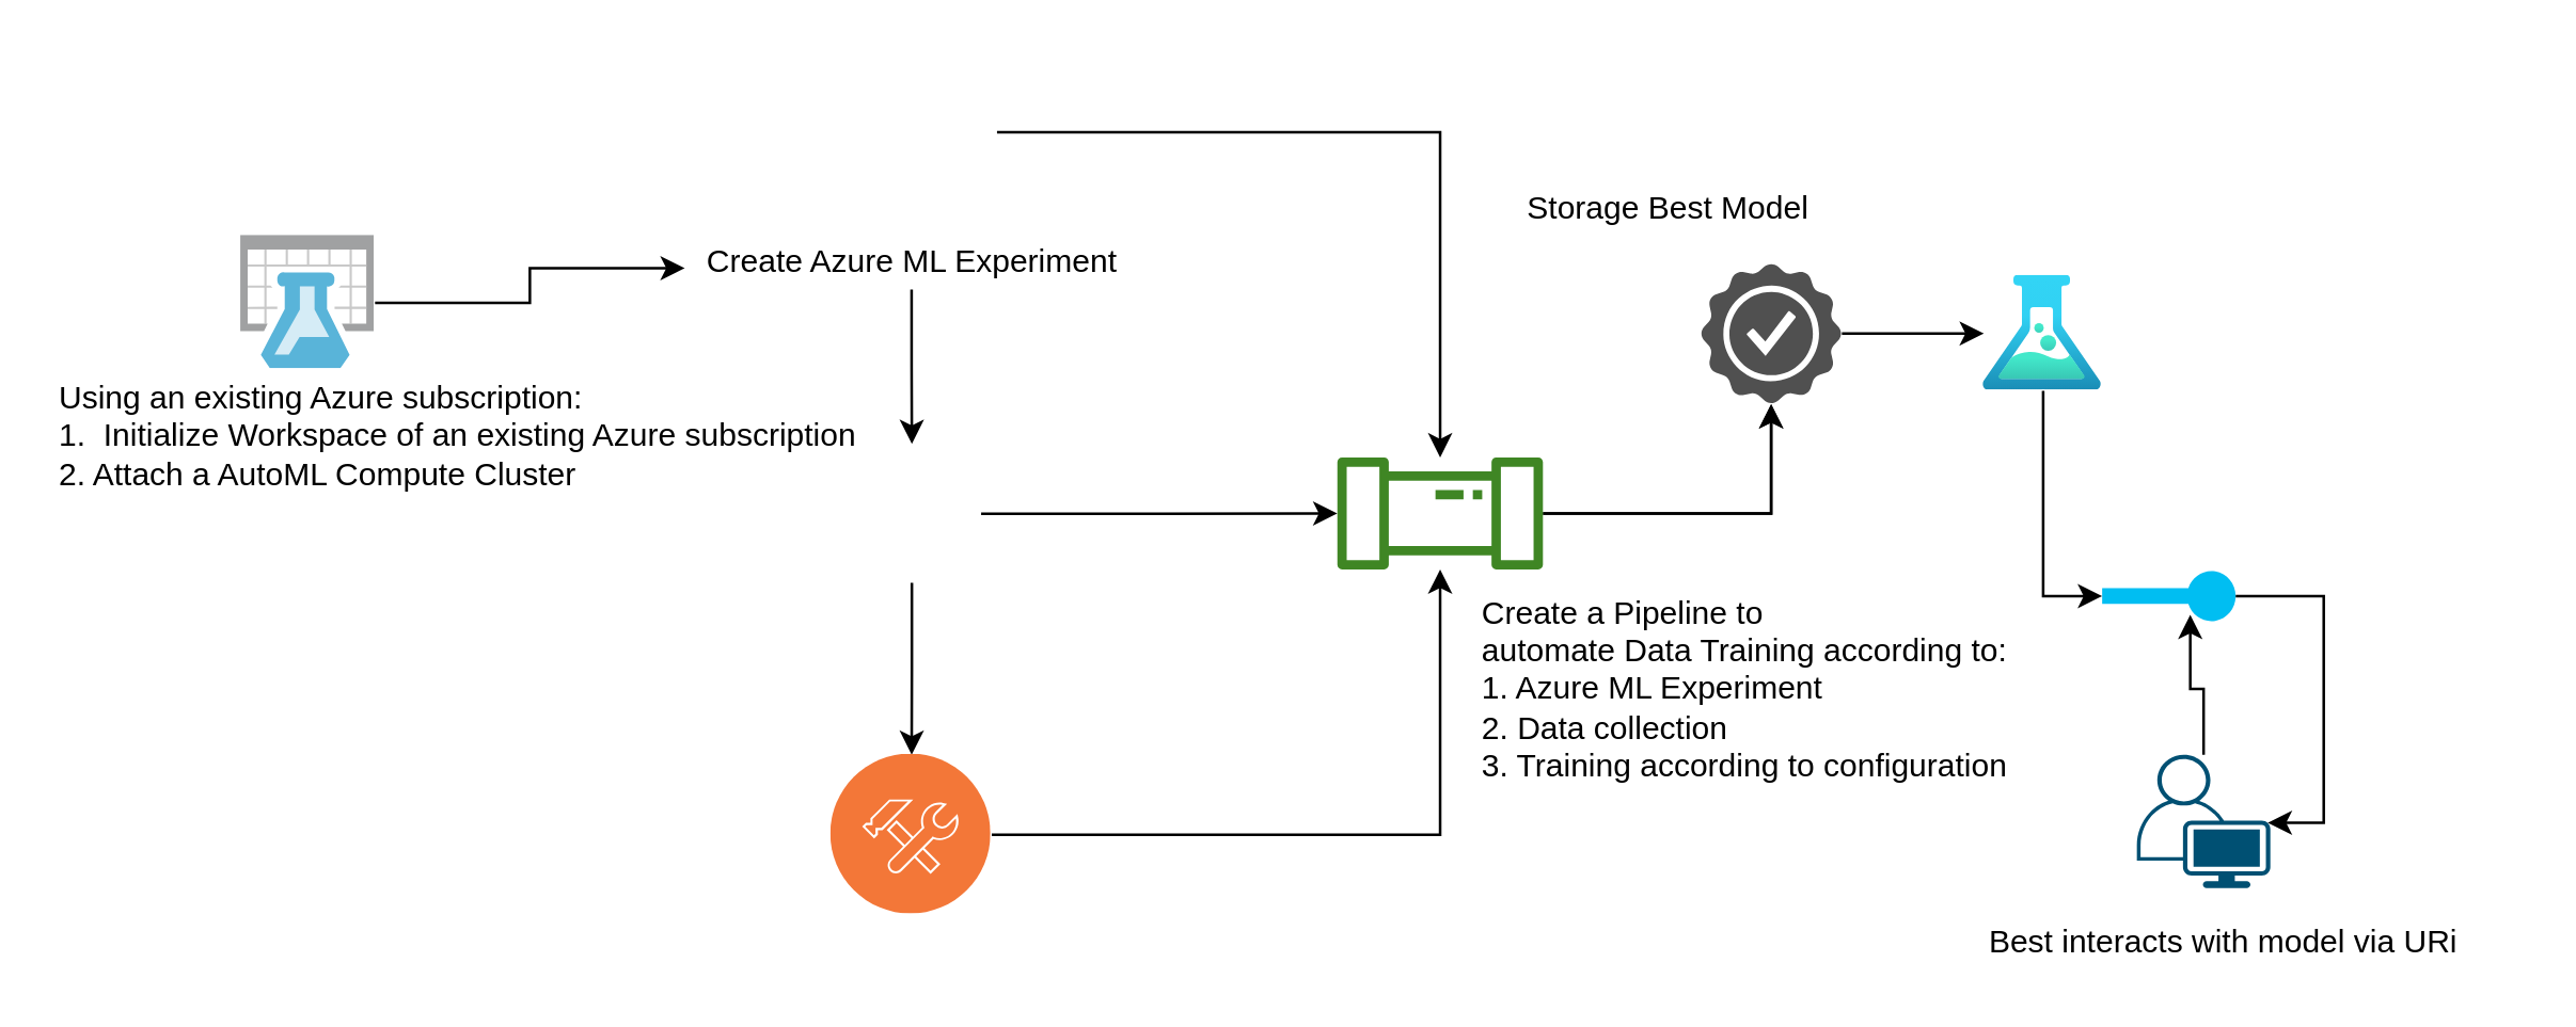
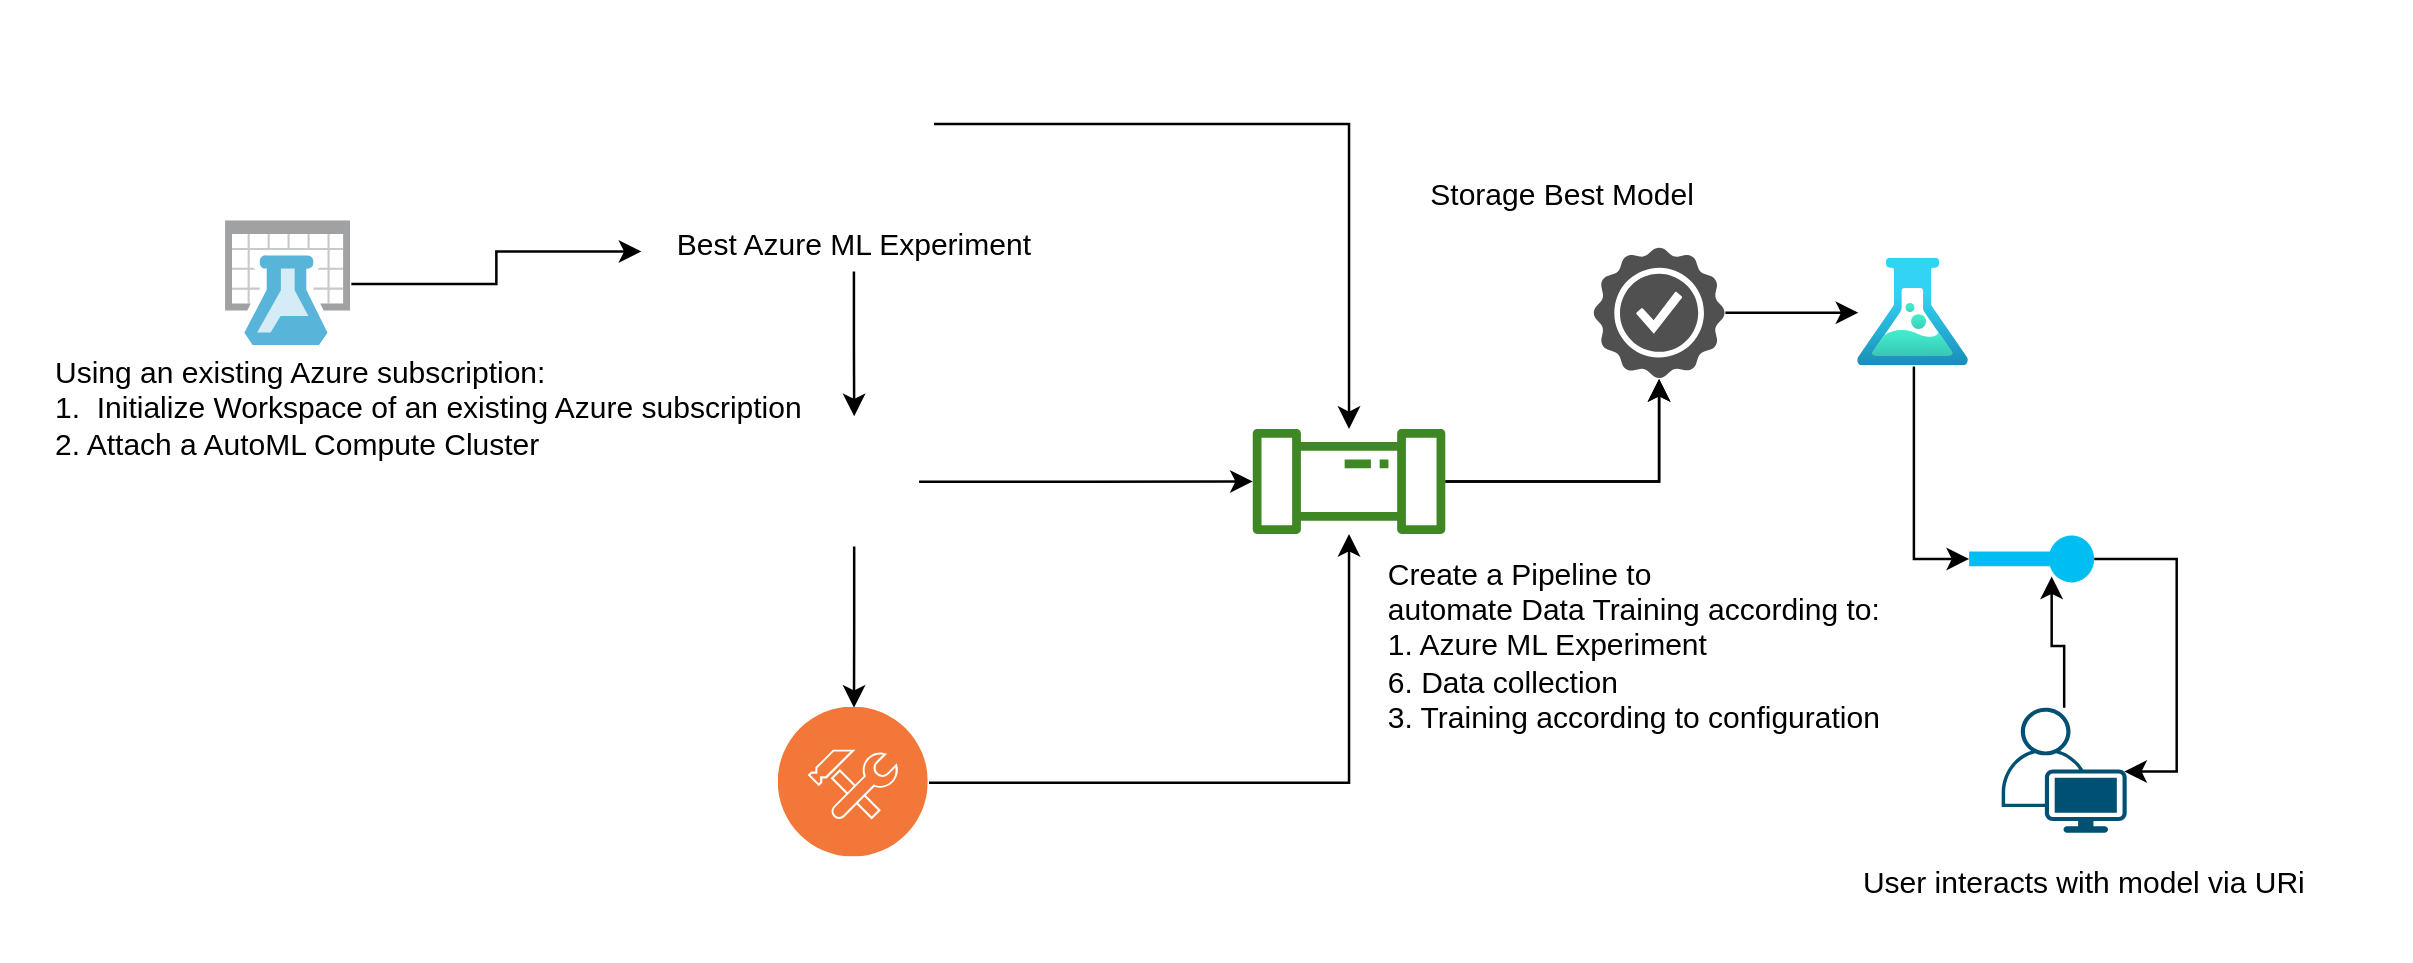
  <mxCell id="0" />
  <mxCell id="1" parent="0" />
  <mxCell id="2" style="edgeStyle=orthogonalEdgeStyle;rounded=0;orthogonalLoop=1;jettySize=auto;html=1;" edge="1" parent="1" source="4" target="16"><mxGeometry relative="1" as="geometry" /></mxCell>
  <mxCell id="3" style="edgeStyle=orthogonalEdgeStyle;rounded=0;orthogonalLoop=1;jettySize=auto;html=1;" edge="1" parent="1" source="4" target="13"><mxGeometry relative="1" as="geometry" /></mxCell>
  <mxCell id="4" value="" style="shape=image;html=1;verticalAlign=top;verticalLabelPosition=bottom;labelBackgroundColor=#ffffff;imageAspect=0;aspect=fixed;image=https://cdn0.iconfinder.com/data/icons/phosphor-light-vol-2/256/file-csv-light-128.png" vertex="1" parent="1"><mxGeometry x="315" y="165.95" width="52.05" height="52.05" as="geometry" /></mxCell>
  <mxCell id="5" style="edgeStyle=orthogonalEdgeStyle;rounded=0;orthogonalLoop=1;jettySize=auto;html=1;" edge="1" parent="1" source="6" target="16"><mxGeometry relative="1" as="geometry" /></mxCell>
  <mxCell id="6" value="" style="shape=image;html=1;verticalAlign=top;verticalLabelPosition=bottom;labelBackgroundColor=#ffffff;imageAspect=0;aspect=fixed;image=https://cdn3.iconfinder.com/data/icons/school-172/512/chemistry_experiment_flask_lab_laboratory_science-128.png" vertex="1" parent="1"><mxGeometry x="315" y="20" width="58" height="58" as="geometry" /></mxCell>
  <mxCell id="7" style="edgeStyle=orthogonalEdgeStyle;rounded=0;orthogonalLoop=1;jettySize=auto;html=1;" edge="1" parent="1" source="8" target="4"><mxGeometry relative="1" as="geometry" /></mxCell>
- <mxCell id="8" value="&lt;div&gt;Create Azure ML Experiment &lt;br&gt;&lt;/div&gt;" style="text;html=1;align=center;verticalAlign=middle;resizable=0;points=[];autosize=1;strokeColor=none;fillColor=none;" vertex="1" parent="1"><mxGeometry x="256.03" y="88" width="170" height="20" as="geometry" /></mxCell>
+ <mxCell id="8" value="&lt;div&gt;Best Azure ML Experiment &lt;br&gt;&lt;/div&gt;" style="text;html=1;align=center;verticalAlign=middle;resizable=0;points=[];autosize=1;strokeColor=none;fillColor=none;" vertex="1" parent="1"><mxGeometry x="256.03" y="88" width="170" height="20" as="geometry" /></mxCell>
  <mxCell id="9" value="&lt;div align=&quot;left&quot;&gt;Using an existing Azure subscription:&lt;/div&gt;&lt;div align=&quot;left&quot;&gt;1.&amp;nbsp; Initialize Workspace of an existing Azure subscription&lt;/div&gt;&lt;div align=&quot;left&quot;&gt;2. Attach a AutoML Compute Cluster &lt;br&gt;&lt;/div&gt;" style="text;html=1;align=left;verticalAlign=middle;resizable=0;points=[];autosize=1;strokeColor=none;fillColor=none;" vertex="1" parent="1"><mxGeometry x="20" y="138" width="320" height="50" as="geometry" /></mxCell>
  <mxCell id="10" style="edgeStyle=orthogonalEdgeStyle;rounded=0;orthogonalLoop=1;jettySize=auto;html=1;entryX=0;entryY=0.6;entryDx=0;entryDy=0;entryPerimeter=0;" edge="1" parent="1" source="11" target="8"><mxGeometry relative="1" as="geometry" /></mxCell>
  <mxCell id="11" value="" style="sketch=0;aspect=fixed;html=1;points=[];align=center;image;fontSize=12;image=img/lib/mscae/Machine_Learning_Studio_Workspaces.svg;" vertex="1" parent="1"><mxGeometry x="90" y="88" width="50" height="50" as="geometry" /></mxCell>
  <mxCell id="12" style="edgeStyle=orthogonalEdgeStyle;rounded=0;orthogonalLoop=1;jettySize=auto;html=1;" edge="1" parent="1" source="13" target="16"><mxGeometry relative="1" as="geometry" /></mxCell>
  <mxCell id="13" value="" style="aspect=fixed;perimeter=ellipsePerimeter;html=1;align=center;shadow=0;dashed=0;fontColor=#4277BB;labelBackgroundColor=#ffffff;fontSize=12;spacingTop=3;image;image=img/lib/ibm/devops/configuration_management.svg;" vertex="1" parent="1"><mxGeometry x="311.03" y="282.5" width="60" height="60" as="geometry" /></mxCell>
  <mxCell id="14" style="edgeStyle=orthogonalEdgeStyle;rounded=0;orthogonalLoop=1;jettySize=auto;html=1;" edge="1" parent="1" source="16" target="19"><mxGeometry relative="1" as="geometry" /></mxCell>
  <mxCell id="15" style="edgeStyle=orthogonalEdgeStyle;rounded=0;orthogonalLoop=1;jettySize=auto;html=1;" edge="1" parent="1" source="16" target="19"><mxGeometry relative="1" as="geometry" /></mxCell>
  <mxCell id="16" value="" style="sketch=0;outlineConnect=0;fontColor=#232F3E;gradientColor=none;fillColor=#3F8624;strokeColor=none;dashed=0;verticalLabelPosition=bottom;verticalAlign=top;align=center;html=1;fontSize=12;fontStyle=0;aspect=fixed;pointerEvents=1;shape=mxgraph.aws4.iot_analytics_pipeline;" vertex="1" parent="1"><mxGeometry x="500" y="170.98" width="78" height="42" as="geometry" /></mxCell>
- <mxCell id="17" value="&lt;div align=&quot;left&quot;&gt;Create a Pipeline to&lt;/div&gt;&lt;div align=&quot;left&quot;&gt;automate Data Training according to:&lt;/div&gt;&lt;div align=&quot;left&quot;&gt;1. Azure ML Experiment&lt;/div&gt;&lt;div align=&quot;left&quot;&gt;2. Data collection&lt;br&gt;&lt;/div&gt;&lt;div align=&quot;left&quot;&gt;3. Training according to configuration&lt;br&gt;&lt;/div&gt;" style="text;html=1;align=left;verticalAlign=middle;resizable=0;points=[];autosize=1;strokeColor=none;fillColor=none;" vertex="1" parent="1"><mxGeometry x="553" y="218" width="220" height="80" as="geometry" /></mxCell>
+ <mxCell id="17" value="&lt;div align=&quot;left&quot;&gt;Create a Pipeline to&lt;/div&gt;&lt;div align=&quot;left&quot;&gt;automate Data Training according to:&lt;/div&gt;&lt;div align=&quot;left&quot;&gt;1. Azure ML Experiment&lt;/div&gt;&lt;div align=&quot;left&quot;&gt;6. Data collection&lt;br&gt;&lt;/div&gt;&lt;div align=&quot;left&quot;&gt;3. Training according to configuration&lt;br&gt;&lt;/div&gt;" style="text;html=1;align=left;verticalAlign=middle;resizable=0;points=[];autosize=1;strokeColor=none;fillColor=none;" vertex="1" parent="1"><mxGeometry x="553" y="218" width="220" height="80" as="geometry" /></mxCell>
  <mxCell id="18" style="edgeStyle=orthogonalEdgeStyle;rounded=0;orthogonalLoop=1;jettySize=auto;html=1;" edge="1" parent="1" source="19" target="22"><mxGeometry relative="1" as="geometry" /></mxCell>
  <mxCell id="19" value="" style="sketch=0;pointerEvents=1;shadow=0;dashed=0;html=1;strokeColor=none;fillColor=#505050;labelPosition=center;verticalLabelPosition=bottom;verticalAlign=top;outlineConnect=0;align=center;shape=mxgraph.office.concepts.best_practices;" vertex="1" parent="1"><mxGeometry x="636.5" y="98" width="53" height="53" as="geometry" /></mxCell>
  <mxCell id="20" value="&lt;div&gt;Storage Best Model&lt;/div&gt;" style="text;html=1;align=left;verticalAlign=middle;resizable=0;points=[];autosize=1;strokeColor=none;fillColor=none;" vertex="1" parent="1"><mxGeometry x="569.5" y="68" width="120" height="20" as="geometry" /></mxCell>
  <mxCell id="21" style="edgeStyle=orthogonalEdgeStyle;rounded=0;orthogonalLoop=1;jettySize=auto;html=1;entryX=1;entryY=0.5;entryDx=0;entryDy=0;entryPerimeter=0;" edge="1" parent="1" source="22" target="24"><mxGeometry relative="1" as="geometry" /></mxCell>
  <mxCell id="22" value="" style="aspect=fixed;html=1;points=[];align=center;image;fontSize=12;image=img/lib/azure2/general/Load_Test.svg;" vertex="1" parent="1"><mxGeometry x="742.7" y="103" width="44.3" height="43" as="geometry" /></mxCell>
  <mxCell id="23" style="edgeStyle=orthogonalEdgeStyle;rounded=0;orthogonalLoop=1;jettySize=auto;html=1;exitX=0;exitY=0.5;exitDx=0;exitDy=0;exitPerimeter=0;entryX=0.98;entryY=0.51;entryDx=0;entryDy=0;entryPerimeter=0;" edge="1" parent="1" source="24" target="26"><mxGeometry relative="1" as="geometry" /></mxCell>
  <mxCell id="24" value="" style="verticalLabelPosition=bottom;html=1;verticalAlign=top;align=center;strokeColor=none;fillColor=#00BEF2;shape=mxgraph.azure.service_endpoint;rotation=-180;" vertex="1" parent="1"><mxGeometry x="787" y="212.98" width="50" height="20" as="geometry" /></mxCell>
  <mxCell id="25" style="edgeStyle=orthogonalEdgeStyle;rounded=0;orthogonalLoop=1;jettySize=auto;html=1;entryX=0.34;entryY=0.149;entryDx=0;entryDy=0;entryPerimeter=0;" edge="1" parent="1" source="26" target="24"><mxGeometry relative="1" as="geometry" /></mxCell>
  <mxCell id="26" value="" style="points=[[0.35,0,0],[0.98,0.51,0],[1,0.71,0],[0.67,1,0],[0,0.795,0],[0,0.65,0]];verticalLabelPosition=bottom;sketch=0;html=1;verticalAlign=top;aspect=fixed;align=center;pointerEvents=1;shape=mxgraph.cisco19.user;fillColor=#005073;strokeColor=none;" vertex="1" parent="1"><mxGeometry x="800" y="282.5" width="50" height="50" as="geometry" /></mxCell>
- <mxCell id="27" value="Best interacts with model via URi" style="text;html=1;align=left;verticalAlign=middle;resizable=0;points=[];autosize=1;strokeColor=none;fillColor=none;" vertex="1" parent="1"><mxGeometry x="742.7" y="342.5" width="200" height="20" as="geometry" /></mxCell>
+ <mxCell id="27" value="User interacts with model via URi" style="text;html=1;align=left;verticalAlign=middle;resizable=0;points=[];autosize=1;strokeColor=none;fillColor=none;" vertex="1" parent="1"><mxGeometry x="742.7" y="342.5" width="200" height="20" as="geometry" /></mxCell>
